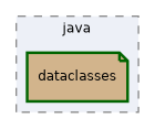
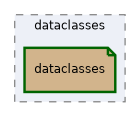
  digraph {
    compound=true
    n1 [color=darkgreen fillcolor=tan fontname=Helvetica fontsize=10 label=dataclasses shape=note style="filled,bold,"]
    subgraph cluster_1 {
      bgcolor="#edf0f7"
      fontname=Helvetica
      fontsize=10
-     label=java
+     label=dataclasses
      pencolor=grey50
      style="filled,dashed,"
      n1
    }
  }
